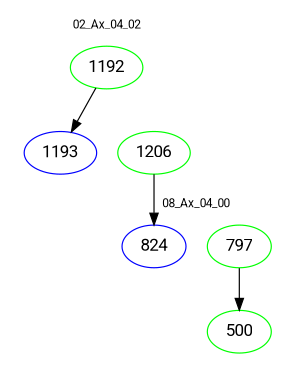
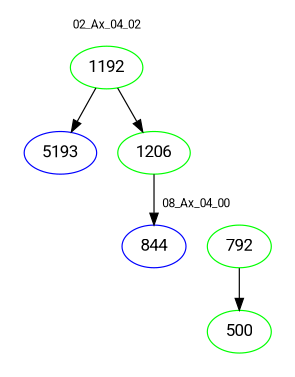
  digraph {
    fontname=Roboto
    node [color=green fontname=Roboto]
    edge [color=black fontname=Roboto]
    n1 [label=1192]
-   n2 [color=blue label=1193]
+   n2 [color=blue label=5193]
    n3 [label=1206]
-   n4 [label=797]
-   n5 [color=blue label=824]
+   n4 [label=792]
+   n5 [color=blue label=844]
    n6 [label=500]
    subgraph cluster_1 {
      color=white
      fontsize=10
      label="02_Ax_04_02"
      n1
      n2
      n3
    }
    subgraph cluster_2 {
      color=white
      fontsize=10
      label="08_Ax_04_00"
      n4
      n5
      n6
    }
    n1 -> n2
+   n1 -> n3
    n3 -> n5
    n4 -> n6
  }
